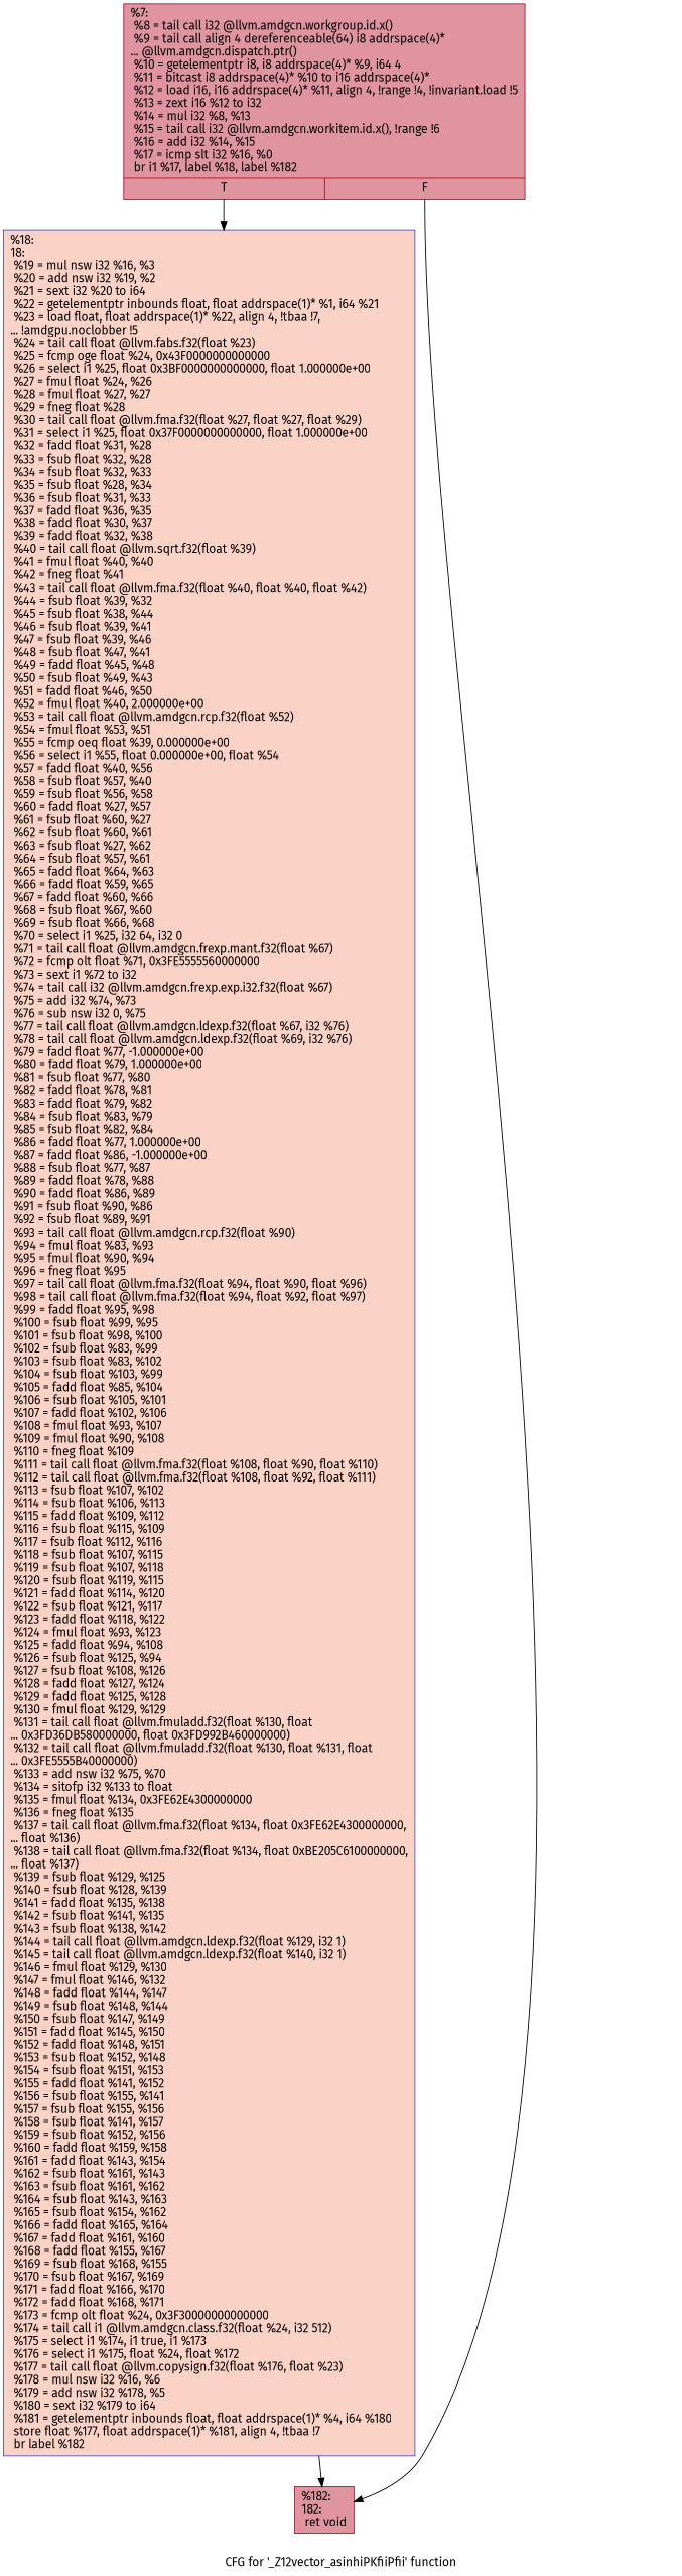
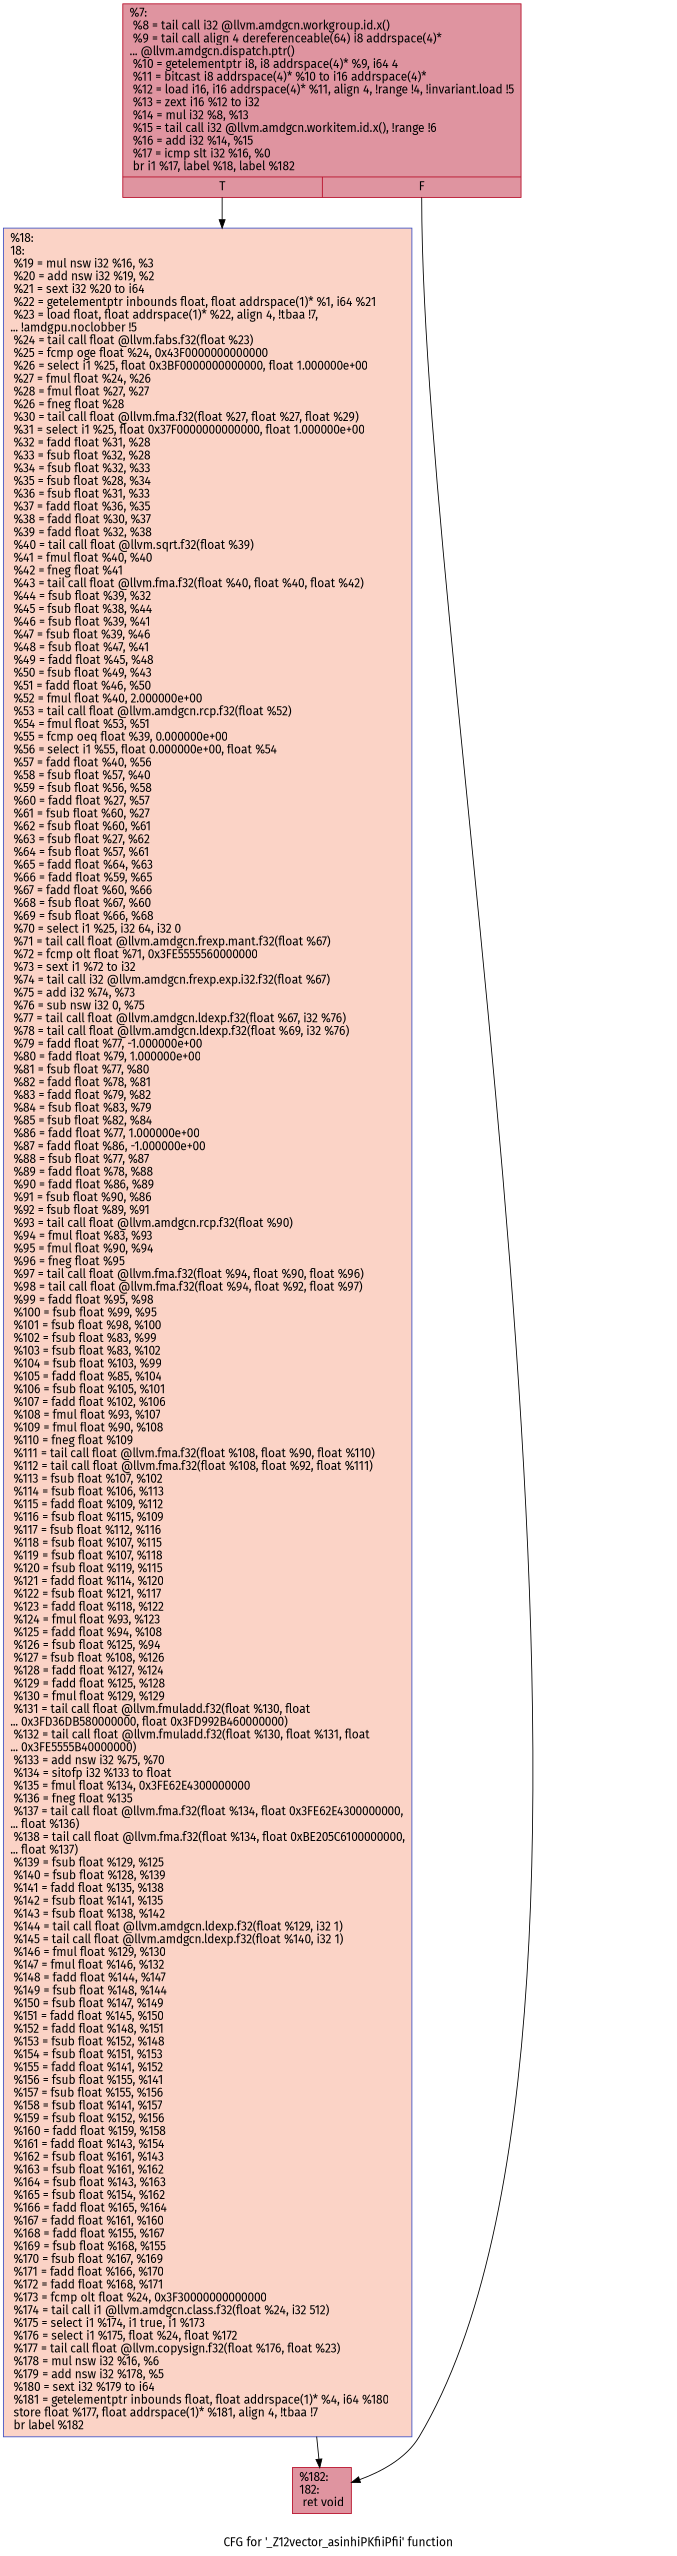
  digraph {
    label="CFG for '_Z12vector_asinhiPKfiiPfii' function"
    fontname="Fira Sans"
    node [color="#b70d28ff" fillcolor="#b70d2870" shape=record style=filled fontname="Fira Sans"]
    edge [fontname="Fira Sans"]
    n1 [label="{%7:\l  %8 = tail call i32 @llvm.amdgcn.workgroup.id.x()\l  %9 = tail call align 4 dereferenceable(64) i8 addrspace(4)*\l... @llvm.amdgcn.dispatch.ptr()\l  %10 = getelementptr i8, i8 addrspace(4)* %9, i64 4\l  %11 = bitcast i8 addrspace(4)* %10 to i16 addrspace(4)*\l  %12 = load i16, i16 addrspace(4)* %11, align 4, !range !4, !invariant.load !5\l  %13 = zext i16 %12 to i32\l  %14 = mul i32 %8, %13\l  %15 = tail call i32 @llvm.amdgcn.workitem.id.x(), !range !6\l  %16 = add i32 %14, %15\l  %17 = icmp slt i32 %16, %0\l  br i1 %17, label %18, label %182\l|{<s0>T|<s1>F}}"]
-   n2 [color="#3d50c3ff" fillcolor="#f59c7d70" label="{%18:\l18:                                               \l  %19 = mul nsw i32 %16, %3\l  %20 = add nsw i32 %19, %2\l  %21 = sext i32 %20 to i64\l  %22 = getelementptr inbounds float, float addrspace(1)* %1, i64 %21\l  %23 = load float, float addrspace(1)* %22, align 4, !tbaa !7,\l... !amdgpu.noclobber !5\l  %24 = tail call float @llvm.fabs.f32(float %23)\l  %25 = fcmp oge float %24, 0x43F0000000000000\l  %26 = select i1 %25, float 0x3BF0000000000000, float 1.000000e+00\l  %27 = fmul float %24, %26\l  %28 = fmul float %27, %27\l  %29 = fneg float %28\l  %30 = tail call float @llvm.fma.f32(float %27, float %27, float %29)\l  %31 = select i1 %25, float 0x37F0000000000000, float 1.000000e+00\l  %32 = fadd float %31, %28\l  %33 = fsub float %32, %28\l  %34 = fsub float %32, %33\l  %35 = fsub float %28, %34\l  %36 = fsub float %31, %33\l  %37 = fadd float %36, %35\l  %38 = fadd float %30, %37\l  %39 = fadd float %32, %38\l  %40 = tail call float @llvm.sqrt.f32(float %39)\l  %41 = fmul float %40, %40\l  %42 = fneg float %41\l  %43 = tail call float @llvm.fma.f32(float %40, float %40, float %42)\l  %44 = fsub float %39, %32\l  %45 = fsub float %38, %44\l  %46 = fsub float %39, %41\l  %47 = fsub float %39, %46\l  %48 = fsub float %47, %41\l  %49 = fadd float %45, %48\l  %50 = fsub float %49, %43\l  %51 = fadd float %46, %50\l  %52 = fmul float %40, 2.000000e+00\l  %53 = tail call float @llvm.amdgcn.rcp.f32(float %52)\l  %54 = fmul float %53, %51\l  %55 = fcmp oeq float %39, 0.000000e+00\l  %56 = select i1 %55, float 0.000000e+00, float %54\l  %57 = fadd float %40, %56\l  %58 = fsub float %57, %40\l  %59 = fsub float %56, %58\l  %60 = fadd float %27, %57\l  %61 = fsub float %60, %27\l  %62 = fsub float %60, %61\l  %63 = fsub float %27, %62\l  %64 = fsub float %57, %61\l  %65 = fadd float %64, %63\l  %66 = fadd float %59, %65\l  %67 = fadd float %60, %66\l  %68 = fsub float %67, %60\l  %69 = fsub float %66, %68\l  %70 = select i1 %25, i32 64, i32 0\l  %71 = tail call float @llvm.amdgcn.frexp.mant.f32(float %67)\l  %72 = fcmp olt float %71, 0x3FE5555560000000\l  %73 = sext i1 %72 to i32\l  %74 = tail call i32 @llvm.amdgcn.frexp.exp.i32.f32(float %67)\l  %75 = add i32 %74, %73\l  %76 = sub nsw i32 0, %75\l  %77 = tail call float @llvm.amdgcn.ldexp.f32(float %67, i32 %76)\l  %78 = tail call float @llvm.amdgcn.ldexp.f32(float %69, i32 %76)\l  %79 = fadd float %77, -1.000000e+00\l  %80 = fadd float %79, 1.000000e+00\l  %81 = fsub float %77, %80\l  %82 = fadd float %78, %81\l  %83 = fadd float %79, %82\l  %84 = fsub float %83, %79\l  %85 = fsub float %82, %84\l  %86 = fadd float %77, 1.000000e+00\l  %87 = fadd float %86, -1.000000e+00\l  %88 = fsub float %77, %87\l  %89 = fadd float %78, %88\l  %90 = fadd float %86, %89\l  %91 = fsub float %90, %86\l  %92 = fsub float %89, %91\l  %93 = tail call float @llvm.amdgcn.rcp.f32(float %90)\l  %94 = fmul float %83, %93\l  %95 = fmul float %90, %94\l  %96 = fneg float %95\l  %97 = tail call float @llvm.fma.f32(float %94, float %90, float %96)\l  %98 = tail call float @llvm.fma.f32(float %94, float %92, float %97)\l  %99 = fadd float %95, %98\l  %100 = fsub float %99, %95\l  %101 = fsub float %98, %100\l  %102 = fsub float %83, %99\l  %103 = fsub float %83, %102\l  %104 = fsub float %103, %99\l  %105 = fadd float %85, %104\l  %106 = fsub float %105, %101\l  %107 = fadd float %102, %106\l  %108 = fmul float %93, %107\l  %109 = fmul float %90, %108\l  %110 = fneg float %109\l  %111 = tail call float @llvm.fma.f32(float %108, float %90, float %110)\l  %112 = tail call float @llvm.fma.f32(float %108, float %92, float %111)\l  %113 = fsub float %107, %102\l  %114 = fsub float %106, %113\l  %115 = fadd float %109, %112\l  %116 = fsub float %115, %109\l  %117 = fsub float %112, %116\l  %118 = fsub float %107, %115\l  %119 = fsub float %107, %118\l  %120 = fsub float %119, %115\l  %121 = fadd float %114, %120\l  %122 = fsub float %121, %117\l  %123 = fadd float %118, %122\l  %124 = fmul float %93, %123\l  %125 = fadd float %94, %108\l  %126 = fsub float %125, %94\l  %127 = fsub float %108, %126\l  %128 = fadd float %127, %124\l  %129 = fadd float %125, %128\l  %130 = fmul float %129, %129\l  %131 = tail call float @llvm.fmuladd.f32(float %130, float\l... 0x3FD36DB580000000, float 0x3FD992B460000000)\l  %132 = tail call float @llvm.fmuladd.f32(float %130, float %131, float\l... 0x3FE5555B40000000)\l  %133 = add nsw i32 %75, %70\l  %134 = sitofp i32 %133 to float\l  %135 = fmul float %134, 0x3FE62E4300000000\l  %136 = fneg float %135\l  %137 = tail call float @llvm.fma.f32(float %134, float 0x3FE62E4300000000,\l... float %136)\l  %138 = tail call float @llvm.fma.f32(float %134, float 0xBE205C6100000000,\l... float %137)\l  %139 = fsub float %129, %125\l  %140 = fsub float %128, %139\l  %141 = fadd float %135, %138\l  %142 = fsub float %141, %135\l  %143 = fsub float %138, %142\l  %144 = tail call float @llvm.amdgcn.ldexp.f32(float %129, i32 1)\l  %145 = tail call float @llvm.amdgcn.ldexp.f32(float %140, i32 1)\l  %146 = fmul float %129, %130\l  %147 = fmul float %146, %132\l  %148 = fadd float %144, %147\l  %149 = fsub float %148, %144\l  %150 = fsub float %147, %149\l  %151 = fadd float %145, %150\l  %152 = fadd float %148, %151\l  %153 = fsub float %152, %148\l  %154 = fsub float %151, %153\l  %155 = fadd float %141, %152\l  %156 = fsub float %155, %141\l  %157 = fsub float %155, %156\l  %158 = fsub float %141, %157\l  %159 = fsub float %152, %156\l  %160 = fadd float %159, %158\l  %161 = fadd float %143, %154\l  %162 = fsub float %161, %143\l  %163 = fsub float %161, %162\l  %164 = fsub float %143, %163\l  %165 = fsub float %154, %162\l  %166 = fadd float %165, %164\l  %167 = fadd float %161, %160\l  %168 = fadd float %155, %167\l  %169 = fsub float %168, %155\l  %170 = fsub float %167, %169\l  %171 = fadd float %166, %170\l  %172 = fadd float %168, %171\l  %173 = fcmp olt float %24, 0x3F30000000000000\l  %174 = tail call i1 @llvm.amdgcn.class.f32(float %24, i32 512)\l  %175 = select i1 %174, i1 true, i1 %173\l  %176 = select i1 %175, float %24, float %172\l  %177 = tail call float @llvm.copysign.f32(float %176, float %23)\l  %178 = mul nsw i32 %16, %6\l  %179 = add nsw i32 %178, %5\l  %180 = sext i32 %179 to i64\l  %181 = getelementptr inbounds float, float addrspace(1)* %4, i64 %180\l  store float %177, float addrspace(1)* %181, align 4, !tbaa !7\l  br label %182\l}"]
+   n2 [color="#3d50c3ff" fillcolor="#f59c7d70" label="{%18:\l18:                                               \l  %19 = mul nsw i32 %16, %3\l  %20 = add nsw i32 %19, %2\l  %21 = sext i32 %20 to i64\l  %22 = getelementptr inbounds float, float addrspace(1)* %1, i64 %21\l  %23 = load float, float addrspace(1)* %22, align 4, !tbaa !7,\l... !amdgpu.noclobber !5\l  %24 = tail call float @llvm.fabs.f32(float %23)\l  %25 = fcmp oge float %24, 0x43F0000000000000\l  %26 = select i1 %25, float 0x3BF0000000000000, float 1.000000e+00\l  %27 = fmul float %24, %26\l  %28 = fmul float %27, %27\l  %26 = fneg float %28\l  %30 = tail call float @llvm.fma.f32(float %27, float %27, float %29)\l  %31 = select i1 %25, float 0x37F0000000000000, float 1.000000e+00\l  %32 = fadd float %31, %28\l  %33 = fsub float %32, %28\l  %34 = fsub float %32, %33\l  %35 = fsub float %28, %34\l  %36 = fsub float %31, %33\l  %37 = fadd float %36, %35\l  %38 = fadd float %30, %37\l  %39 = fadd float %32, %38\l  %40 = tail call float @llvm.sqrt.f32(float %39)\l  %41 = fmul float %40, %40\l  %42 = fneg float %41\l  %43 = tail call float @llvm.fma.f32(float %40, float %40, float %42)\l  %44 = fsub float %39, %32\l  %45 = fsub float %38, %44\l  %46 = fsub float %39, %41\l  %47 = fsub float %39, %46\l  %48 = fsub float %47, %41\l  %49 = fadd float %45, %48\l  %50 = fsub float %49, %43\l  %51 = fadd float %46, %50\l  %52 = fmul float %40, 2.000000e+00\l  %53 = tail call float @llvm.amdgcn.rcp.f32(float %52)\l  %54 = fmul float %53, %51\l  %55 = fcmp oeq float %39, 0.000000e+00\l  %56 = select i1 %55, float 0.000000e+00, float %54\l  %57 = fadd float %40, %56\l  %58 = fsub float %57, %40\l  %59 = fsub float %56, %58\l  %60 = fadd float %27, %57\l  %61 = fsub float %60, %27\l  %62 = fsub float %60, %61\l  %63 = fsub float %27, %62\l  %64 = fsub float %57, %61\l  %65 = fadd float %64, %63\l  %66 = fadd float %59, %65\l  %67 = fadd float %60, %66\l  %68 = fsub float %67, %60\l  %69 = fsub float %66, %68\l  %70 = select i1 %25, i32 64, i32 0\l  %71 = tail call float @llvm.amdgcn.frexp.mant.f32(float %67)\l  %72 = fcmp olt float %71, 0x3FE5555560000000\l  %73 = sext i1 %72 to i32\l  %74 = tail call i32 @llvm.amdgcn.frexp.exp.i32.f32(float %67)\l  %75 = add i32 %74, %73\l  %76 = sub nsw i32 0, %75\l  %77 = tail call float @llvm.amdgcn.ldexp.f32(float %67, i32 %76)\l  %78 = tail call float @llvm.amdgcn.ldexp.f32(float %69, i32 %76)\l  %79 = fadd float %77, -1.000000e+00\l  %80 = fadd float %79, 1.000000e+00\l  %81 = fsub float %77, %80\l  %82 = fadd float %78, %81\l  %83 = fadd float %79, %82\l  %84 = fsub float %83, %79\l  %85 = fsub float %82, %84\l  %86 = fadd float %77, 1.000000e+00\l  %87 = fadd float %86, -1.000000e+00\l  %88 = fsub float %77, %87\l  %89 = fadd float %78, %88\l  %90 = fadd float %86, %89\l  %91 = fsub float %90, %86\l  %92 = fsub float %89, %91\l  %93 = tail call float @llvm.amdgcn.rcp.f32(float %90)\l  %94 = fmul float %83, %93\l  %95 = fmul float %90, %94\l  %96 = fneg float %95\l  %97 = tail call float @llvm.fma.f32(float %94, float %90, float %96)\l  %98 = tail call float @llvm.fma.f32(float %94, float %92, float %97)\l  %99 = fadd float %95, %98\l  %100 = fsub float %99, %95\l  %101 = fsub float %98, %100\l  %102 = fsub float %83, %99\l  %103 = fsub float %83, %102\l  %104 = fsub float %103, %99\l  %105 = fadd float %85, %104\l  %106 = fsub float %105, %101\l  %107 = fadd float %102, %106\l  %108 = fmul float %93, %107\l  %109 = fmul float %90, %108\l  %110 = fneg float %109\l  %111 = tail call float @llvm.fma.f32(float %108, float %90, float %110)\l  %112 = tail call float @llvm.fma.f32(float %108, float %92, float %111)\l  %113 = fsub float %107, %102\l  %114 = fsub float %106, %113\l  %115 = fadd float %109, %112\l  %116 = fsub float %115, %109\l  %117 = fsub float %112, %116\l  %118 = fsub float %107, %115\l  %119 = fsub float %107, %118\l  %120 = fsub float %119, %115\l  %121 = fadd float %114, %120\l  %122 = fsub float %121, %117\l  %123 = fadd float %118, %122\l  %124 = fmul float %93, %123\l  %125 = fadd float %94, %108\l  %126 = fsub float %125, %94\l  %127 = fsub float %108, %126\l  %128 = fadd float %127, %124\l  %129 = fadd float %125, %128\l  %130 = fmul float %129, %129\l  %131 = tail call float @llvm.fmuladd.f32(float %130, float\l... 0x3FD36DB580000000, float 0x3FD992B460000000)\l  %132 = tail call float @llvm.fmuladd.f32(float %130, float %131, float\l... 0x3FE5555B40000000)\l  %133 = add nsw i32 %75, %70\l  %134 = sitofp i32 %133 to float\l  %135 = fmul float %134, 0x3FE62E4300000000\l  %136 = fneg float %135\l  %137 = tail call float @llvm.fma.f32(float %134, float 0x3FE62E4300000000,\l... float %136)\l  %138 = tail call float @llvm.fma.f32(float %134, float 0xBE205C6100000000,\l... float %137)\l  %139 = fsub float %129, %125\l  %140 = fsub float %128, %139\l  %141 = fadd float %135, %138\l  %142 = fsub float %141, %135\l  %143 = fsub float %138, %142\l  %144 = tail call float @llvm.amdgcn.ldexp.f32(float %129, i32 1)\l  %145 = tail call float @llvm.amdgcn.ldexp.f32(float %140, i32 1)\l  %146 = fmul float %129, %130\l  %147 = fmul float %146, %132\l  %148 = fadd float %144, %147\l  %149 = fsub float %148, %144\l  %150 = fsub float %147, %149\l  %151 = fadd float %145, %150\l  %152 = fadd float %148, %151\l  %153 = fsub float %152, %148\l  %154 = fsub float %151, %153\l  %155 = fadd float %141, %152\l  %156 = fsub float %155, %141\l  %157 = fsub float %155, %156\l  %158 = fsub float %141, %157\l  %159 = fsub float %152, %156\l  %160 = fadd float %159, %158\l  %161 = fadd float %143, %154\l  %162 = fsub float %161, %143\l  %163 = fsub float %161, %162\l  %164 = fsub float %143, %163\l  %165 = fsub float %154, %162\l  %166 = fadd float %165, %164\l  %167 = fadd float %161, %160\l  %168 = fadd float %155, %167\l  %169 = fsub float %168, %155\l  %170 = fsub float %167, %169\l  %171 = fadd float %166, %170\l  %172 = fadd float %168, %171\l  %173 = fcmp olt float %24, 0x3F30000000000000\l  %174 = tail call i1 @llvm.amdgcn.class.f32(float %24, i32 512)\l  %175 = select i1 %174, i1 true, i1 %173\l  %176 = select i1 %175, float %24, float %172\l  %177 = tail call float @llvm.copysign.f32(float %176, float %23)\l  %178 = mul nsw i32 %16, %6\l  %179 = add nsw i32 %178, %5\l  %180 = sext i32 %179 to i64\l  %181 = getelementptr inbounds float, float addrspace(1)* %4, i64 %180\l  store float %177, float addrspace(1)* %181, align 4, !tbaa !7\l  br label %182\l}"]
    n3 [label="{%182:\l182:                                              \l  ret void\l}"]
    n1 -> n2 [tailport=s0]
    n1 -> n3 [tailport=s1]
    n2 -> n3
  }
